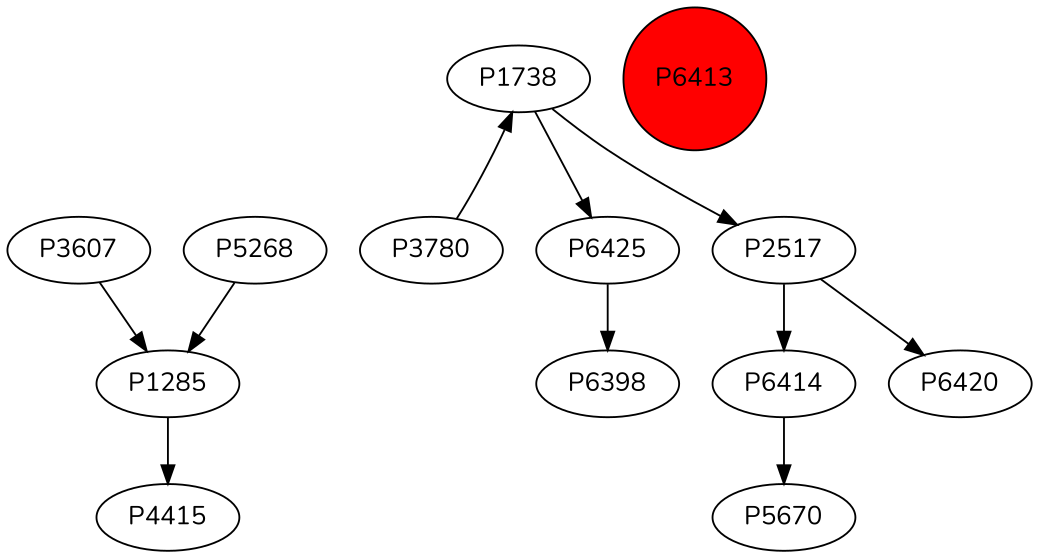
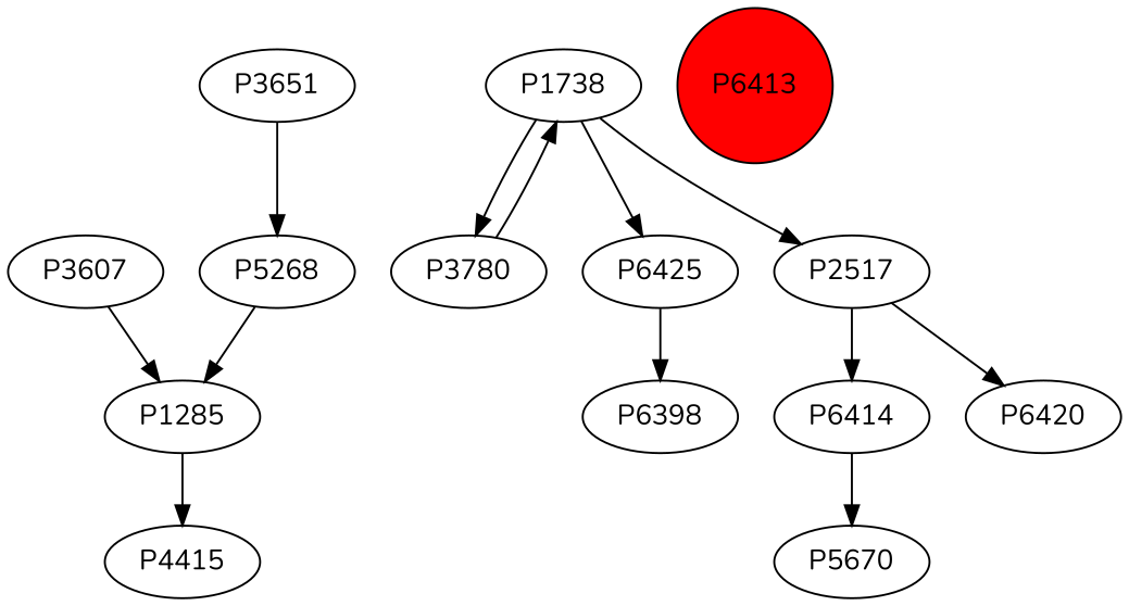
  digraph {
    fontname=Nunito
    node [fontname=Nunito]
    edge [fontname=Nunito]
    n1 [label=P4415]
    P1285
    P3607
    P6425
    P6398
    P3780
    P1738
    P2517
    P6414
    P6420
    P5268
+   P3651
    P5670
    P6413 [fillcolor=red shape=circle style=filled]
    P1285 -> n1
    P3607 -> P1285
    P6425 -> P6398
    P3780 -> P1738
    P1738 -> P6425
+   P1738 -> P3780
    P1738 -> P2517
    P2517 -> P6414
    P2517 -> P6420
    P6414 -> P5670
    P5268 -> P1285
+   P3651 -> P5268
  }
